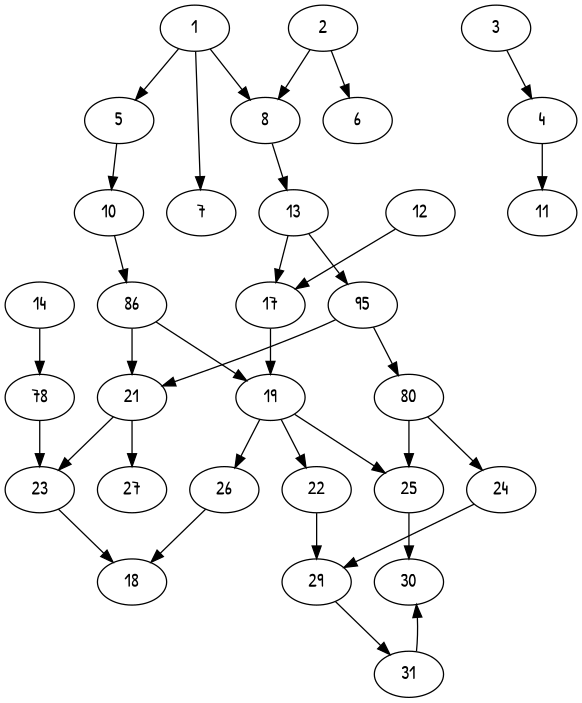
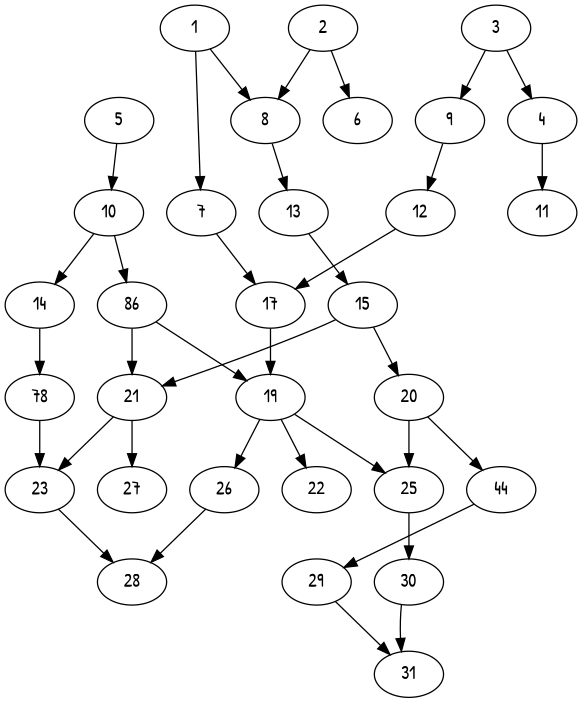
  digraph {
    fontname="Patrick Hand"
    node [alpha=0.03 fontname="Patrick Hand"]
    edge [fontname="Patrick Hand"]
    1 [expect_size=5693247249685938176]
    5 [alpha=0.12 expect_size=131746365630025552]
    7 [alpha=0.05 expect_size=186047304805791039488]
    8 [alpha=0.15 expect_size=36605567792407904]
    10 [alpha=0.04 expect_size=373397185334607872]
    13 [expect_size=152461704600175509504]
    14 [alpha=0.18 expect_size=249905020928000000]
    n8 [alpha=0.06 expect_size=56561863707909423104 label=86]
    17 [alpha=0.06 expect_size=1193710744116313]
-   15 [alpha=0.01 expect_size=143292689947140272 label=95]
+   15 [alpha=0.01 expect_size=143292689947140272]
    2 [alpha=0.15 expect_size=911391934705604]
    6 [alpha=0.11 expect_size=15993921339392000000]
    3 [alpha=0.06 expect_size=16369418485186582]
    4 [alpha=0.20 expect_size=11785390260224000000]
+   9 [alpha=0.20 expect_size=135268364239977316352]
    11 [alpha=0.00 expect_size=4730080319398335]
    12 [expect_size=2975201788023677]
    n18 [alpha=0.15 expect_size=588168718669381 label=78]
    21 [alpha=0.17 expect_size=11874206784229980]
    19 [alpha=0.02 expect_size=766126536729917]
-   20 [expect_size=90294081172004048 label=80]
+   20 [expect_size=90294081172004048]
    23 [alpha=0.20 expect_size=29366249582527250432]
    27 [alpha=0.02 expect_size=5535646200201363]
    25 [alpha=0.00 expect_size=49172863491810]
    22 [alpha=0.10 expect_size=269450822305160626176]
    26 [expect_size=89273185806569177088]
-   24 [alpha=0.17 expect_size=132448938243388656]
-   28 [alpha=0.01 expect_size=5905738636552306688 label=18]
+   24 [alpha=0.17 expect_size=132448938243388656 label=44]
+   28 [alpha=0.01 expect_size=5905738636552306688]
    30 [alpha=0.16 expect_size=2122209772190820]
    29 [alpha=0.09 expect_size=107487760018624960]
    31 [alpha=0.01 expect_size=2223732410981500]
-   1 -> 5
    1 -> 7
    1 -> 8
    5 -> 10
    8 -> 13
+   10 -> 14
    10 -> n8
-   13 -> 17
+   7 -> 17
    13 -> 15
    14 -> n18
    n8 -> 21
    n8 -> 19
    17 -> 19
    15 -> 21
    15 -> 20
    2 -> 8
    2 -> 6
    3 -> 4
+   3 -> 9
    4 -> 11
+   9 -> 12
    12 -> 17
    n18 -> 23
    21 -> 23
    21 -> 27
    19 -> 25
    19 -> 22
    19 -> 26
    20 -> 25
    20 -> 24
    23 -> 28
    25 -> 30
-   22 -> 29
    26 -> 28
    24 -> 29
-   31 -> 30
+   30 -> 31
    29 -> 31
  }
